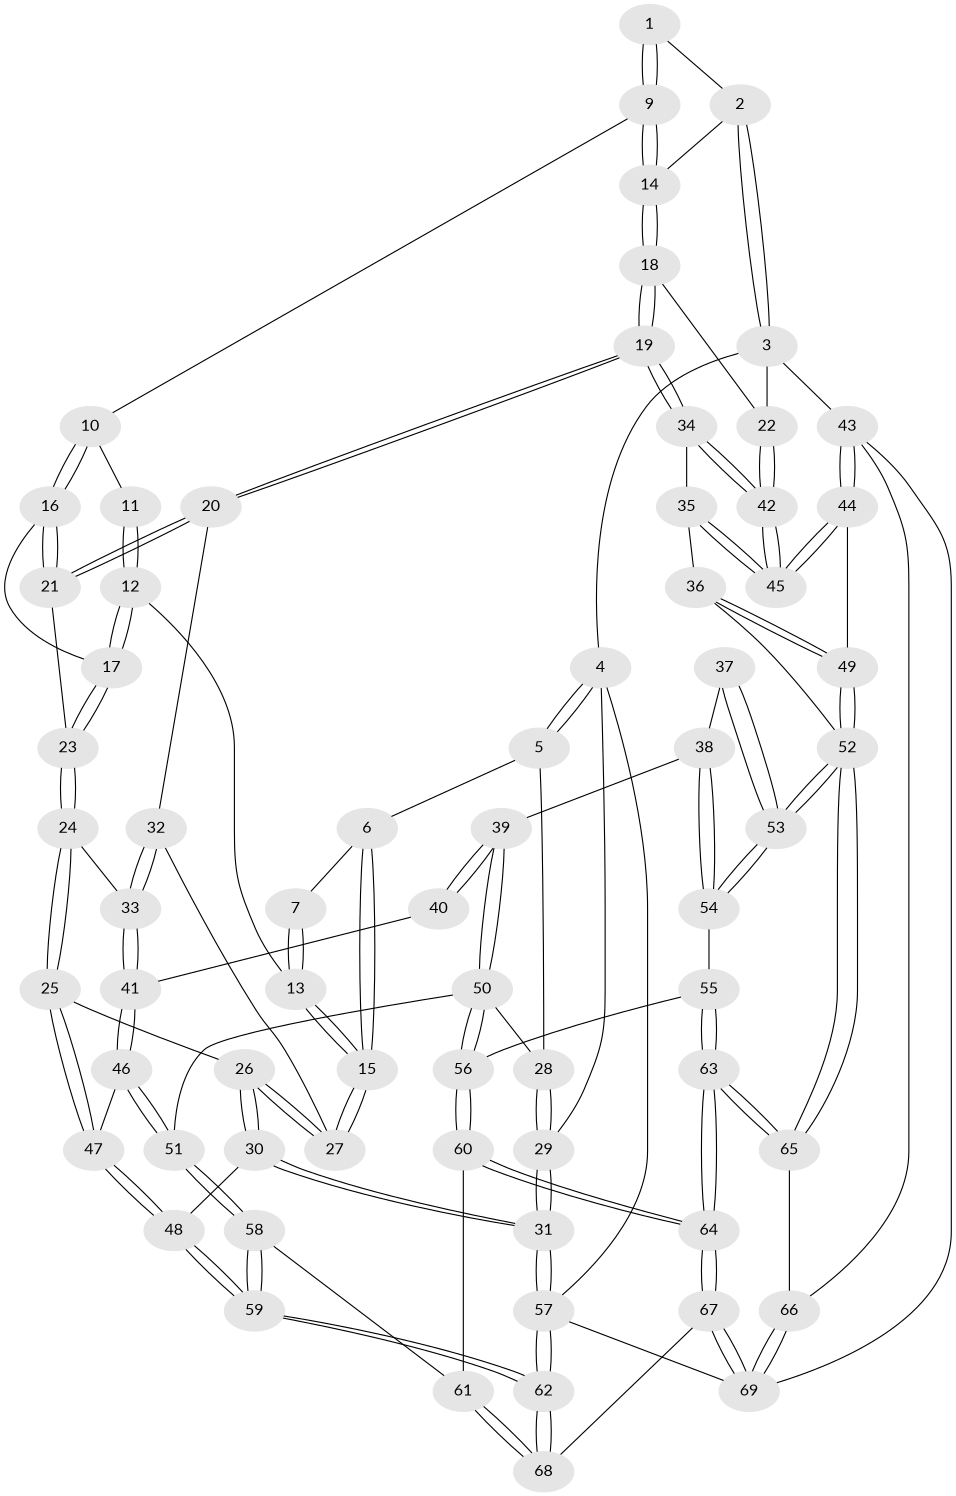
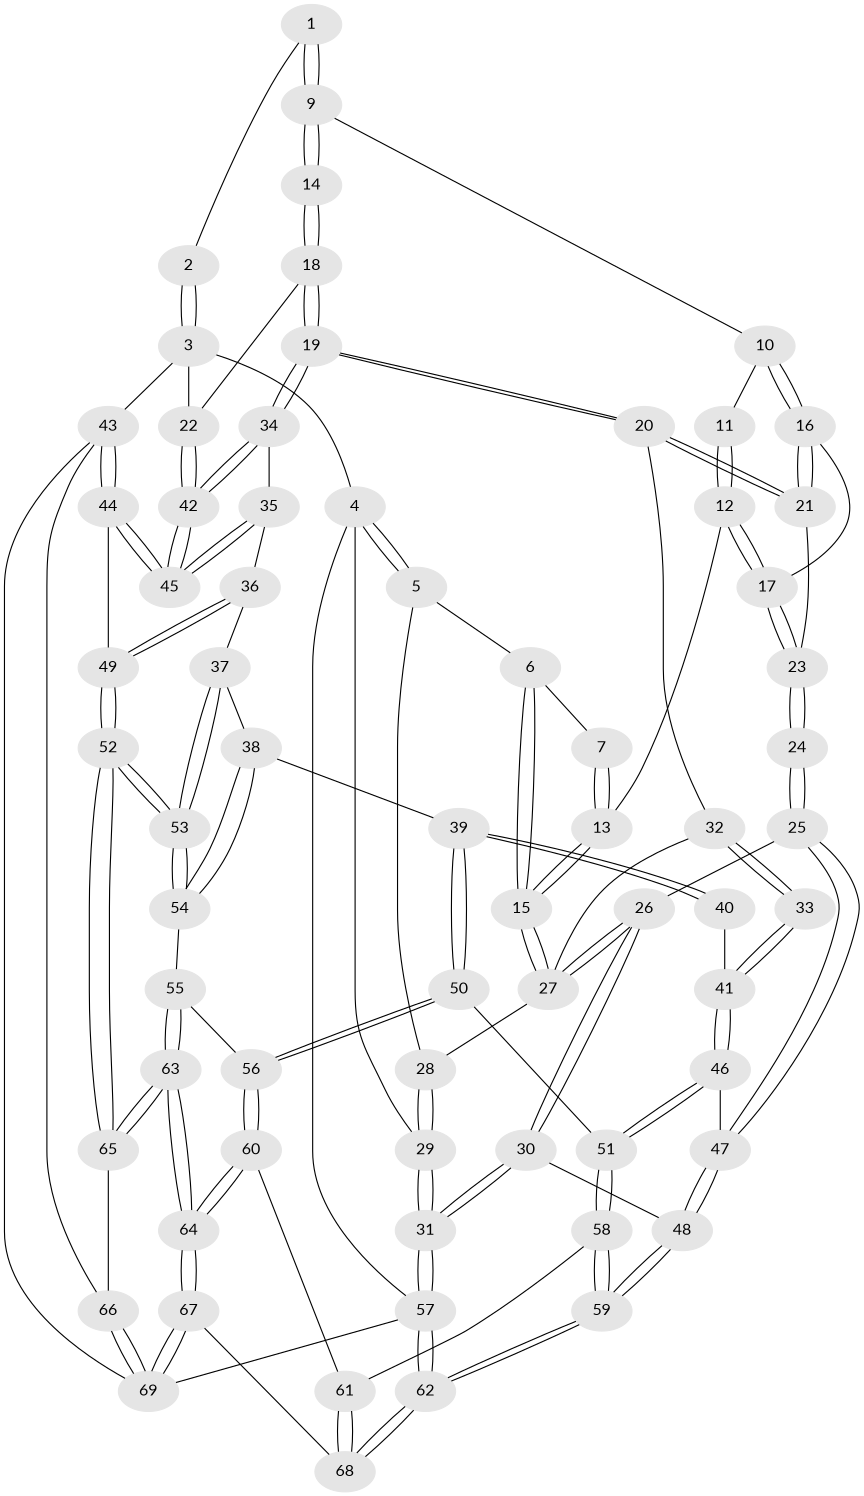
  graph {
    fontname=Lato
    node [color=gray90 fontname=Lato style=filled]
    edge [fontname=Lato]
    1
    2
    9
    3
    14
    10
    4
    22
    43
    18
    5
    29
    57
    42
    44
    66
    69
    6
    28
    31
    62
    7
    15
    13
    27
    11
    12
    16
    17
    21
    23
    19
    24
    20
    34
    32
    35
    33
    45
    25
    26
    47
    41
    30
    48
    59
    40
    46
    36
    37
    49
    38
    53
    52
    39
    54
    50
    55
    51
    56
    58
    65
    60
    61
    63
    64
    68
    67
    1 -- 2
    1 -- 9
    1 -- 9
    2 -- 3
    2 -- 3
-   2 -- 14
    9 -- 14
    9 -- 14
    9 -- 10
    3 -- 4
    3 -- 22
    3 -- 43
    14 -- 18
    14 -- 18
    10 -- 11
    10 -- 16
    10 -- 16
    4 -- 5
    4 -- 5
    4 -- 29
    4 -- 57
    22 -- 42
    22 -- 42
    43 -- 44
    43 -- 44
    43 -- 66
    43 -- 69
    18 -- 22
    18 -- 19
    18 -- 19
    5 -- 6
    5 -- 28
    29 -- 31
    29 -- 31
    57 -- 69
    57 -- 62
    57 -- 62
    42 -- 45
    42 -- 45
    44 -- 45
    44 -- 45
    44 -- 49
    66 -- 69
    66 -- 69
    6 -- 7
    6 -- 15
    6 -- 15
    28 -- 29
    28 -- 29
    31 -- 57
    31 -- 57
    62 -- 68
    62 -- 68
    7 -- 13
    7 -- 13
    15 -- 27
    15 -- 27
    13 -- 15
    13 -- 15
-   50 -- 28
+   27 -- 28
    11 -- 12
    11 -- 12
    12 -- 13
    12 -- 17
    12 -- 17
    16 -- 17
    16 -- 21
    16 -- 21
    17 -- 23
    17 -- 23
    21 -- 23
    23 -- 24
    23 -- 24
    19 -- 20
    19 -- 20
    19 -- 34
    19 -- 34
-   24 -- 33
    24 -- 25
    24 -- 25
    20 -- 21
    20 -- 21
    20 -- 32
    34 -- 42
    34 -- 42
    34 -- 35
    32 -- 27
    32 -- 33
    32 -- 33
    35 -- 45
    35 -- 45
    35 -- 36
    33 -- 41
    33 -- 41
    25 -- 26
    25 -- 47
    25 -- 47
    26 -- 27
    26 -- 27
    26 -- 30
    26 -- 30
    47 -- 48
    47 -- 48
    41 -- 46
    41 -- 46
    30 -- 31
    30 -- 31
    30 -- 48
    48 -- 59
    48 -- 59
    59 -- 62
    59 -- 62
    40 -- 41
    46 -- 47
    46 -- 51
    46 -- 51
-   36 -- 52
+   36 -- 37
    36 -- 49
    36 -- 49
    37 -- 38
    37 -- 53
    37 -- 53
    49 -- 52
    49 -- 52
    38 -- 39
    38 -- 54
    38 -- 54
    53 -- 54
    53 -- 54
    52 -- 53
    52 -- 53
    52 -- 65
    52 -- 65
    39 -- 40
    39 -- 40
    39 -- 50
    39 -- 50
    54 -- 55
    50 -- 51
    50 -- 56
    50 -- 56
    55 -- 56
    55 -- 63
    55 -- 63
    51 -- 58
    51 -- 58
    56 -- 60
    56 -- 60
    58 -- 59
    58 -- 59
    58 -- 61
    65 -- 66
    60 -- 61
    60 -- 64
    60 -- 64
    61 -- 68
    61 -- 68
    63 -- 65
    63 -- 65
    63 -- 64
    63 -- 64
    64 -- 67
    64 -- 67
    67 -- 69
    67 -- 69
    67 -- 68
  }
